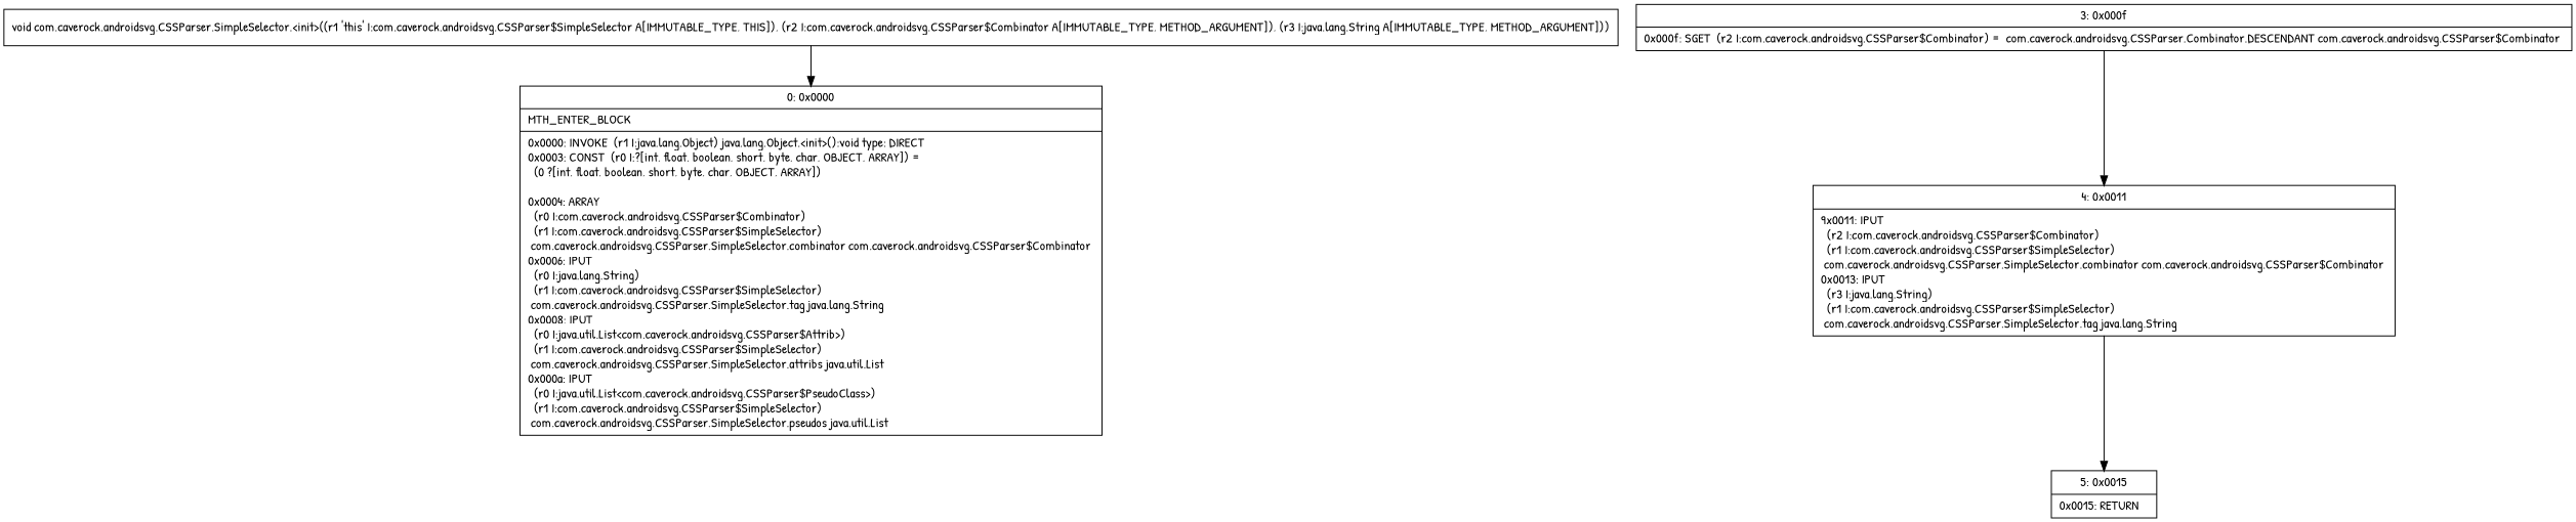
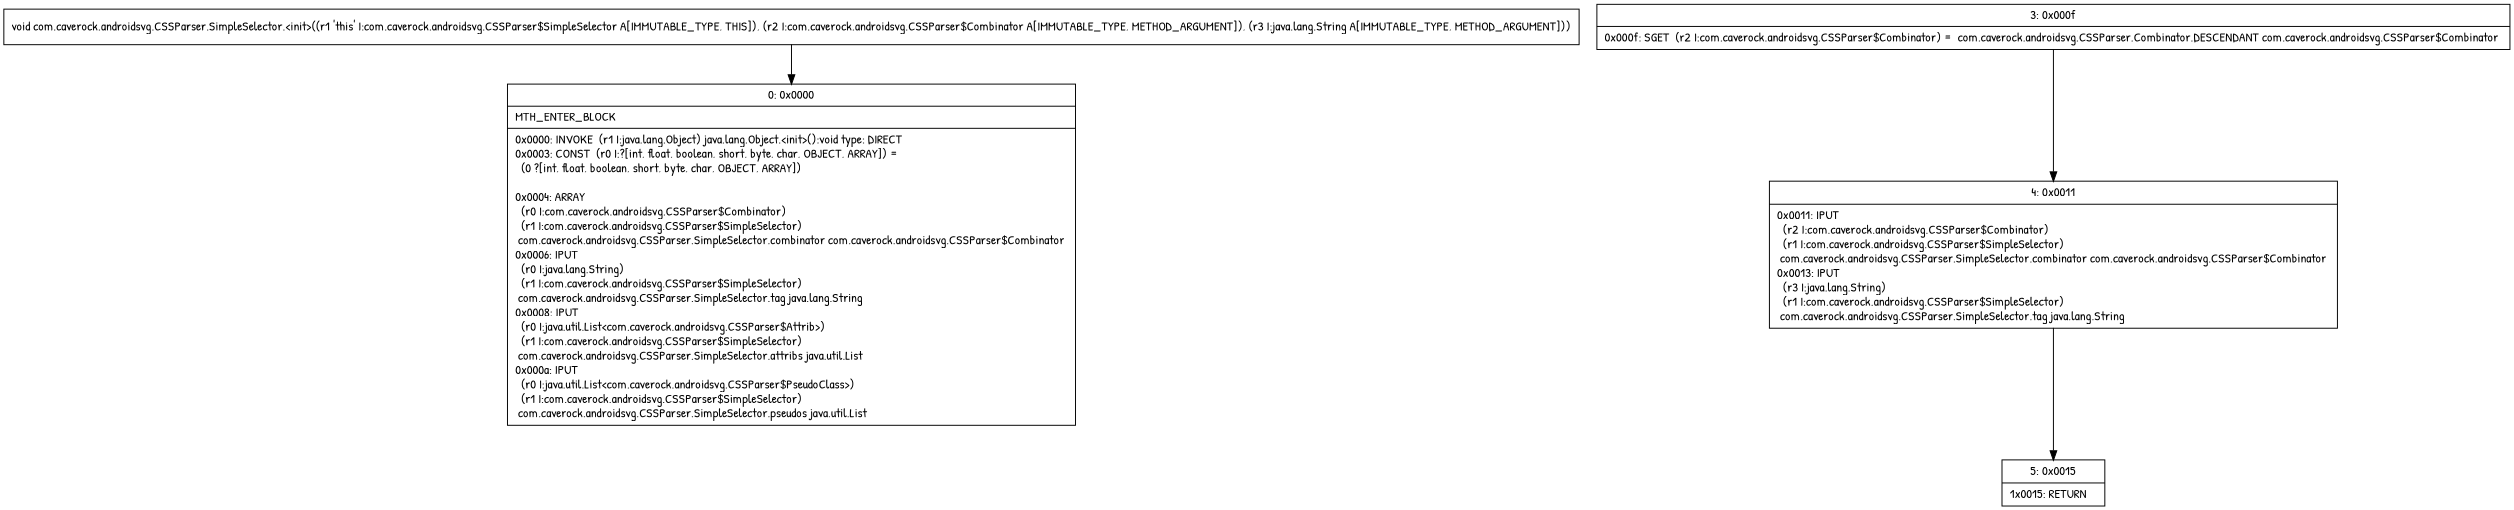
  digraph {
    fontname="Patrick Hand"
    node [fontname="Patrick Hand" shape=record]
    edge [fontname="Patrick Hand"]
    n1 [label="{0\:\ 0x0000|MTH_ENTER_BLOCK\l|0x0000: INVOKE  (r1 I:java.lang.Object) java.lang.Object.\<init\>():void type: DIRECT \l0x0003: CONST  (r0 I:?[int, float, boolean, short, byte, char, OBJECT, ARRAY]) = \l  (0 ?[int, float, boolean, short, byte, char, OBJECT, ARRAY])\l \l0x0004: ARRAY  \l  (r0 I:com.caverock.androidsvg.CSSParser$Combinator)\l  (r1 I:com.caverock.androidsvg.CSSParser$SimpleSelector)\l com.caverock.androidsvg.CSSParser.SimpleSelector.combinator com.caverock.androidsvg.CSSParser$Combinator \l0x0006: IPUT  \l  (r0 I:java.lang.String)\l  (r1 I:com.caverock.androidsvg.CSSParser$SimpleSelector)\l com.caverock.androidsvg.CSSParser.SimpleSelector.tag java.lang.String \l0x0008: IPUT  \l  (r0 I:java.util.List\<com.caverock.androidsvg.CSSParser$Attrib\>)\l  (r1 I:com.caverock.androidsvg.CSSParser$SimpleSelector)\l com.caverock.androidsvg.CSSParser.SimpleSelector.attribs java.util.List \l0x000a: IPUT  \l  (r0 I:java.util.List\<com.caverock.androidsvg.CSSParser$PseudoClass\>)\l  (r1 I:com.caverock.androidsvg.CSSParser$SimpleSelector)\l com.caverock.androidsvg.CSSParser.SimpleSelector.pseudos java.util.List \l}"]
    n2 [label="{3\:\ 0x000f|0x000f: SGET  (r2 I:com.caverock.androidsvg.CSSParser$Combinator) =  com.caverock.androidsvg.CSSParser.Combinator.DESCENDANT com.caverock.androidsvg.CSSParser$Combinator \l}"]
-   n3 [label="{4\:\ 0x0011|9x0011: IPUT  \l  (r2 I:com.caverock.androidsvg.CSSParser$Combinator)\l  (r1 I:com.caverock.androidsvg.CSSParser$SimpleSelector)\l com.caverock.androidsvg.CSSParser.SimpleSelector.combinator com.caverock.androidsvg.CSSParser$Combinator \l0x0013: IPUT  \l  (r3 I:java.lang.String)\l  (r1 I:com.caverock.androidsvg.CSSParser$SimpleSelector)\l com.caverock.androidsvg.CSSParser.SimpleSelector.tag java.lang.String \l}"]
-   n4 [label="{5\:\ 0x0015|0x0015: RETURN   \l}"]
+   n3 [label="{4\:\ 0x0011|0x0011: IPUT  \l  (r2 I:com.caverock.androidsvg.CSSParser$Combinator)\l  (r1 I:com.caverock.androidsvg.CSSParser$SimpleSelector)\l com.caverock.androidsvg.CSSParser.SimpleSelector.combinator com.caverock.androidsvg.CSSParser$Combinator \l0x0013: IPUT  \l  (r3 I:java.lang.String)\l  (r1 I:com.caverock.androidsvg.CSSParser$SimpleSelector)\l com.caverock.androidsvg.CSSParser.SimpleSelector.tag java.lang.String \l}"]
+   n4 [label="{5\:\ 0x0015|1x0015: RETURN   \l}"]
    n5 [label="{void com.caverock.androidsvg.CSSParser.SimpleSelector.\<init\>((r1 'this' I:com.caverock.androidsvg.CSSParser$SimpleSelector A[IMMUTABLE_TYPE, THIS]), (r2 I:com.caverock.androidsvg.CSSParser$Combinator A[IMMUTABLE_TYPE, METHOD_ARGUMENT]), (r3 I:java.lang.String A[IMMUTABLE_TYPE, METHOD_ARGUMENT])) }"]
    n2 -> n3
    n3 -> n4
    n5 -> n1
  }
